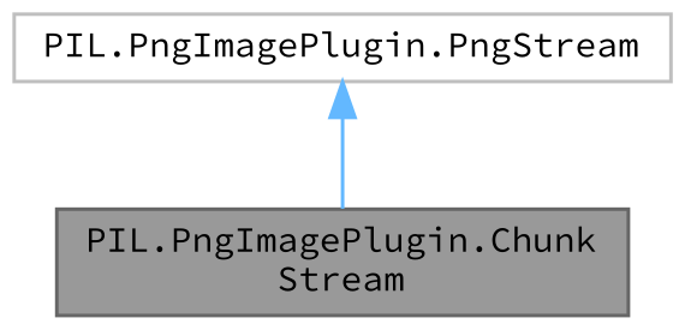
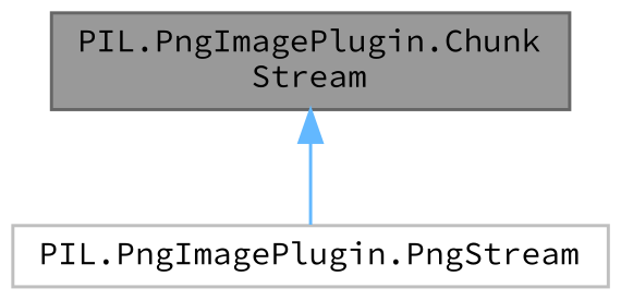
  digraph {
    fontname="Source Code Pro"
    node [fontname="Source Code Pro" fontsize=10 shape=box style=filled]
    n1 [color=gray40 fillcolor=grey60 fontcolor=black height=0.2 label="PIL.PngImagePlugin.Chunk\lStream" width=0.4]
    n2 [color=grey75 fillcolor=white height=0.2 label="PIL.PngImagePlugin.PngStream" width=0.4]
-   n2 -> n1 [color=steelblue1 dir=back fontname="Source Code Pro" fontsize=10 labelfontname=Helvetica labelfontsize=10 style=solid]
+   n1 -> n2 [color=steelblue1 dir=back fontname="Source Code Pro" fontsize=10 labelfontname=Helvetica labelfontsize=10 style=solid]
  }
